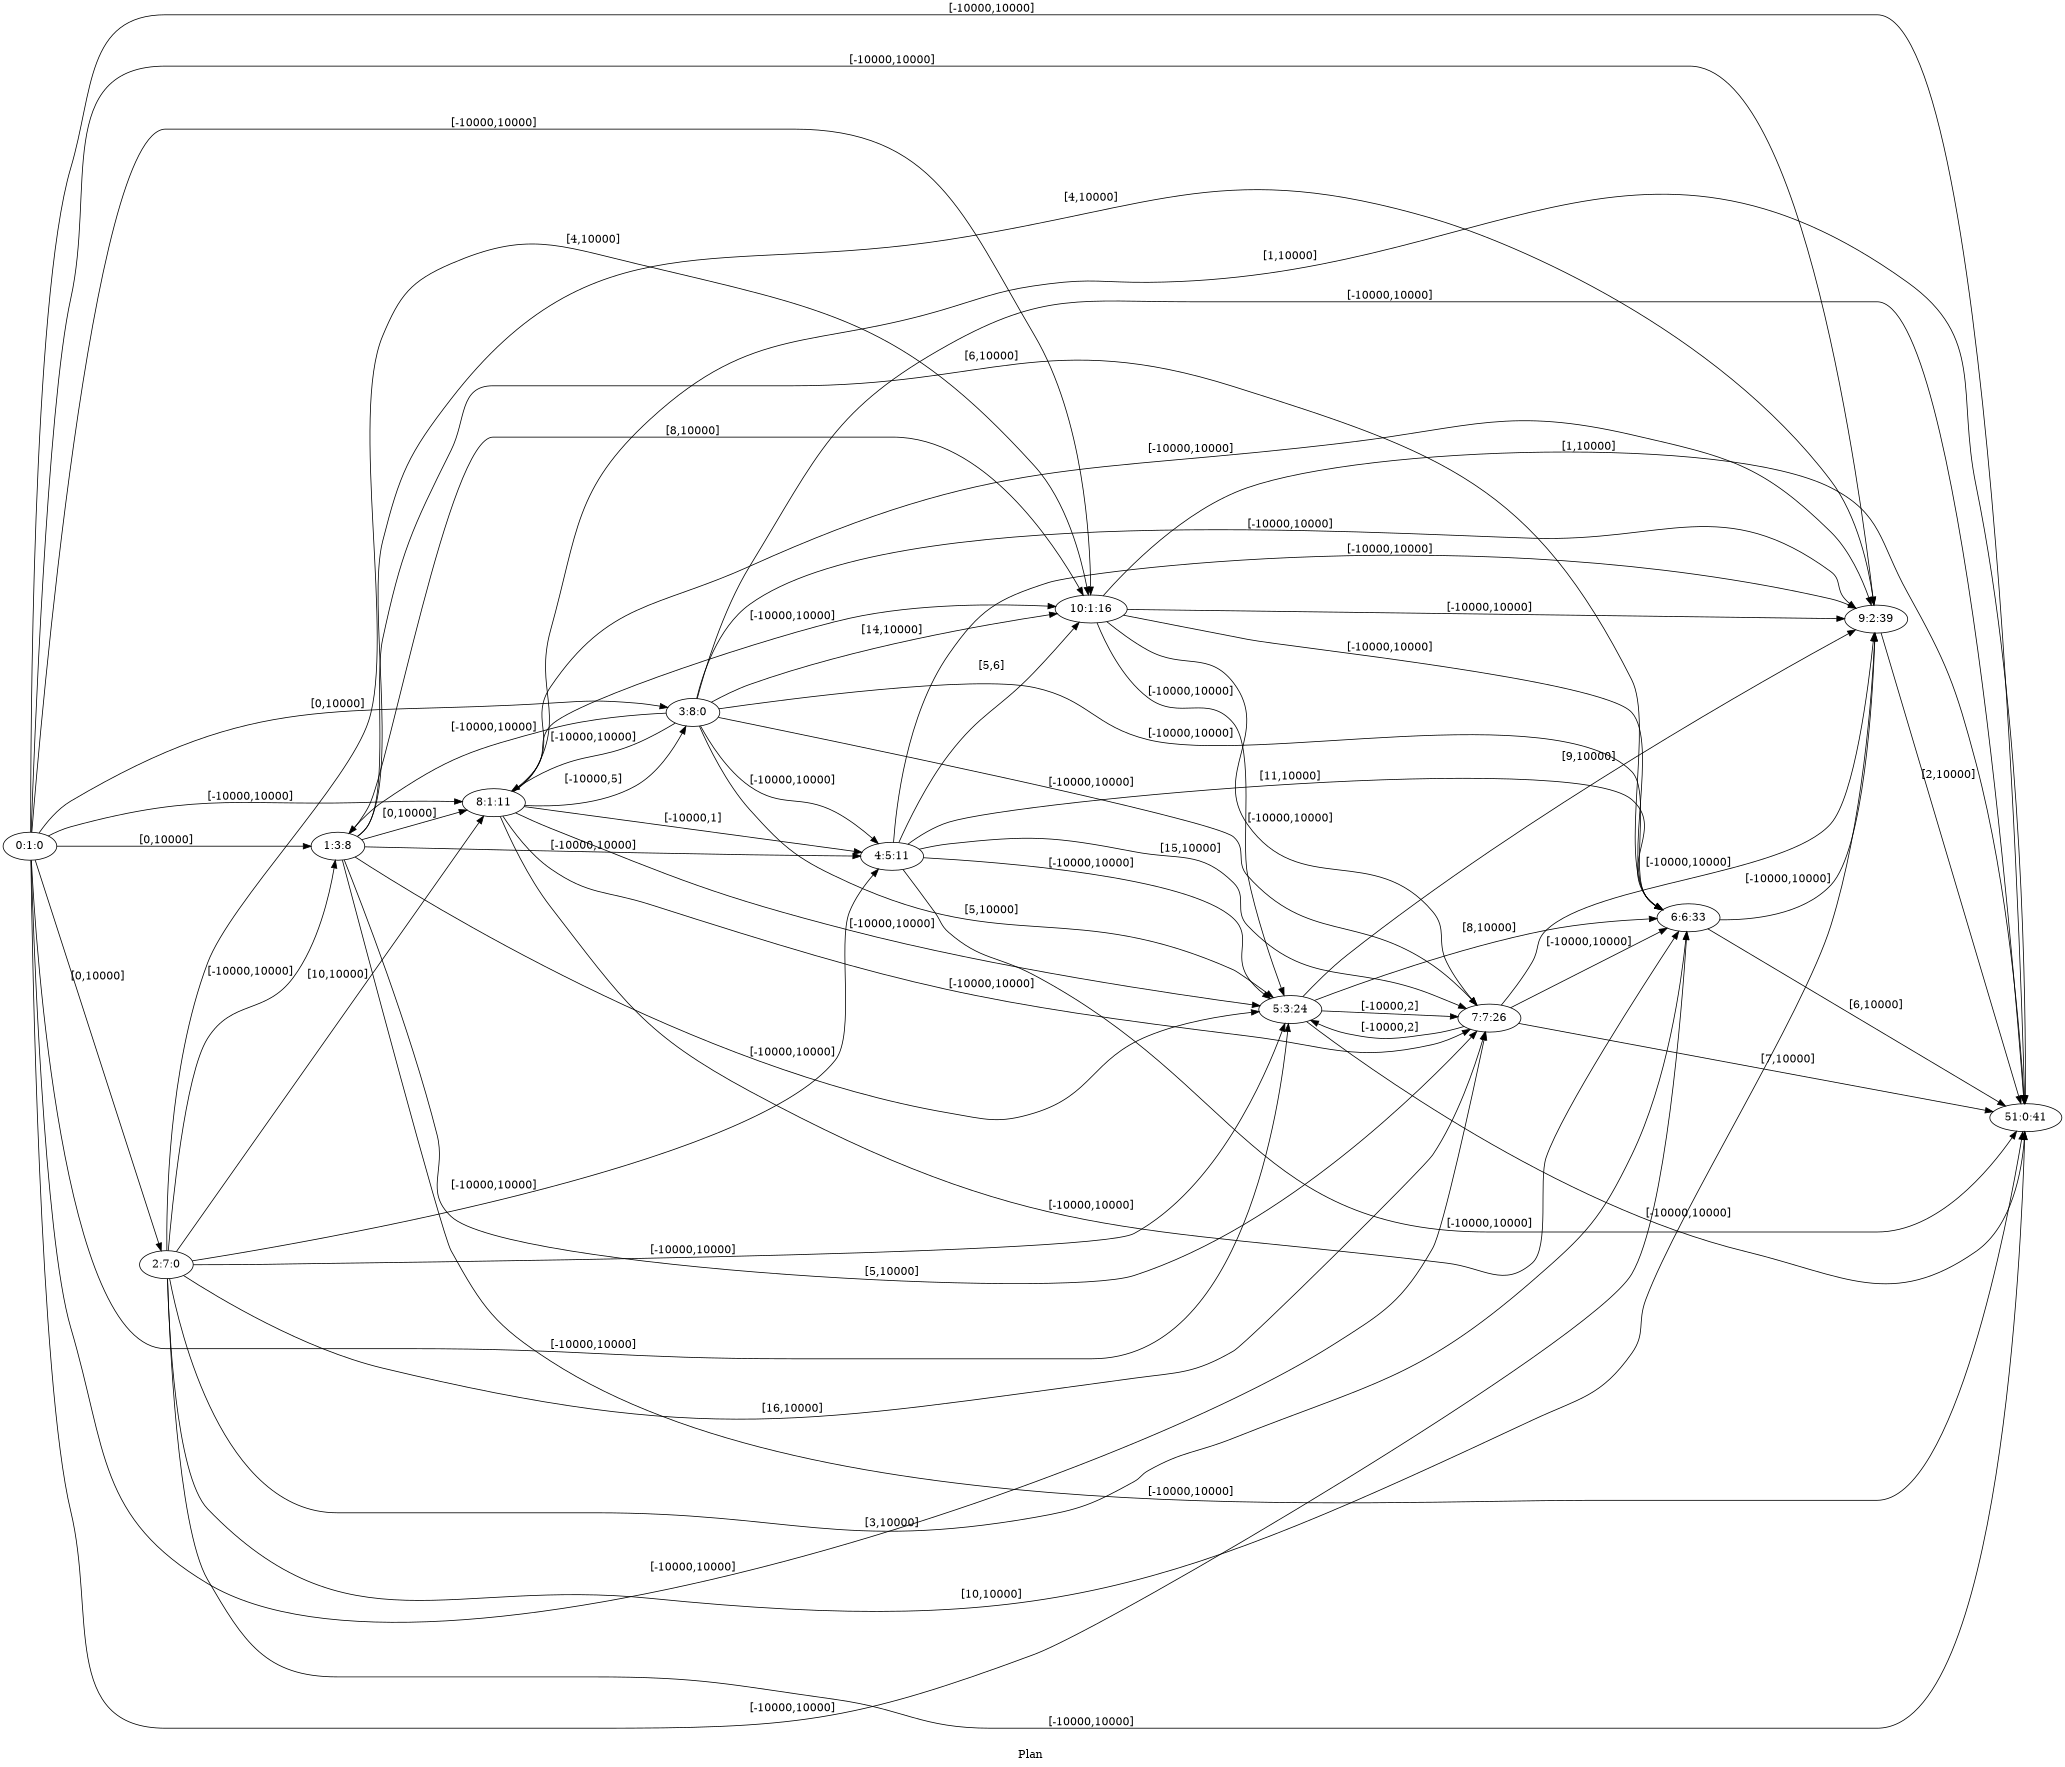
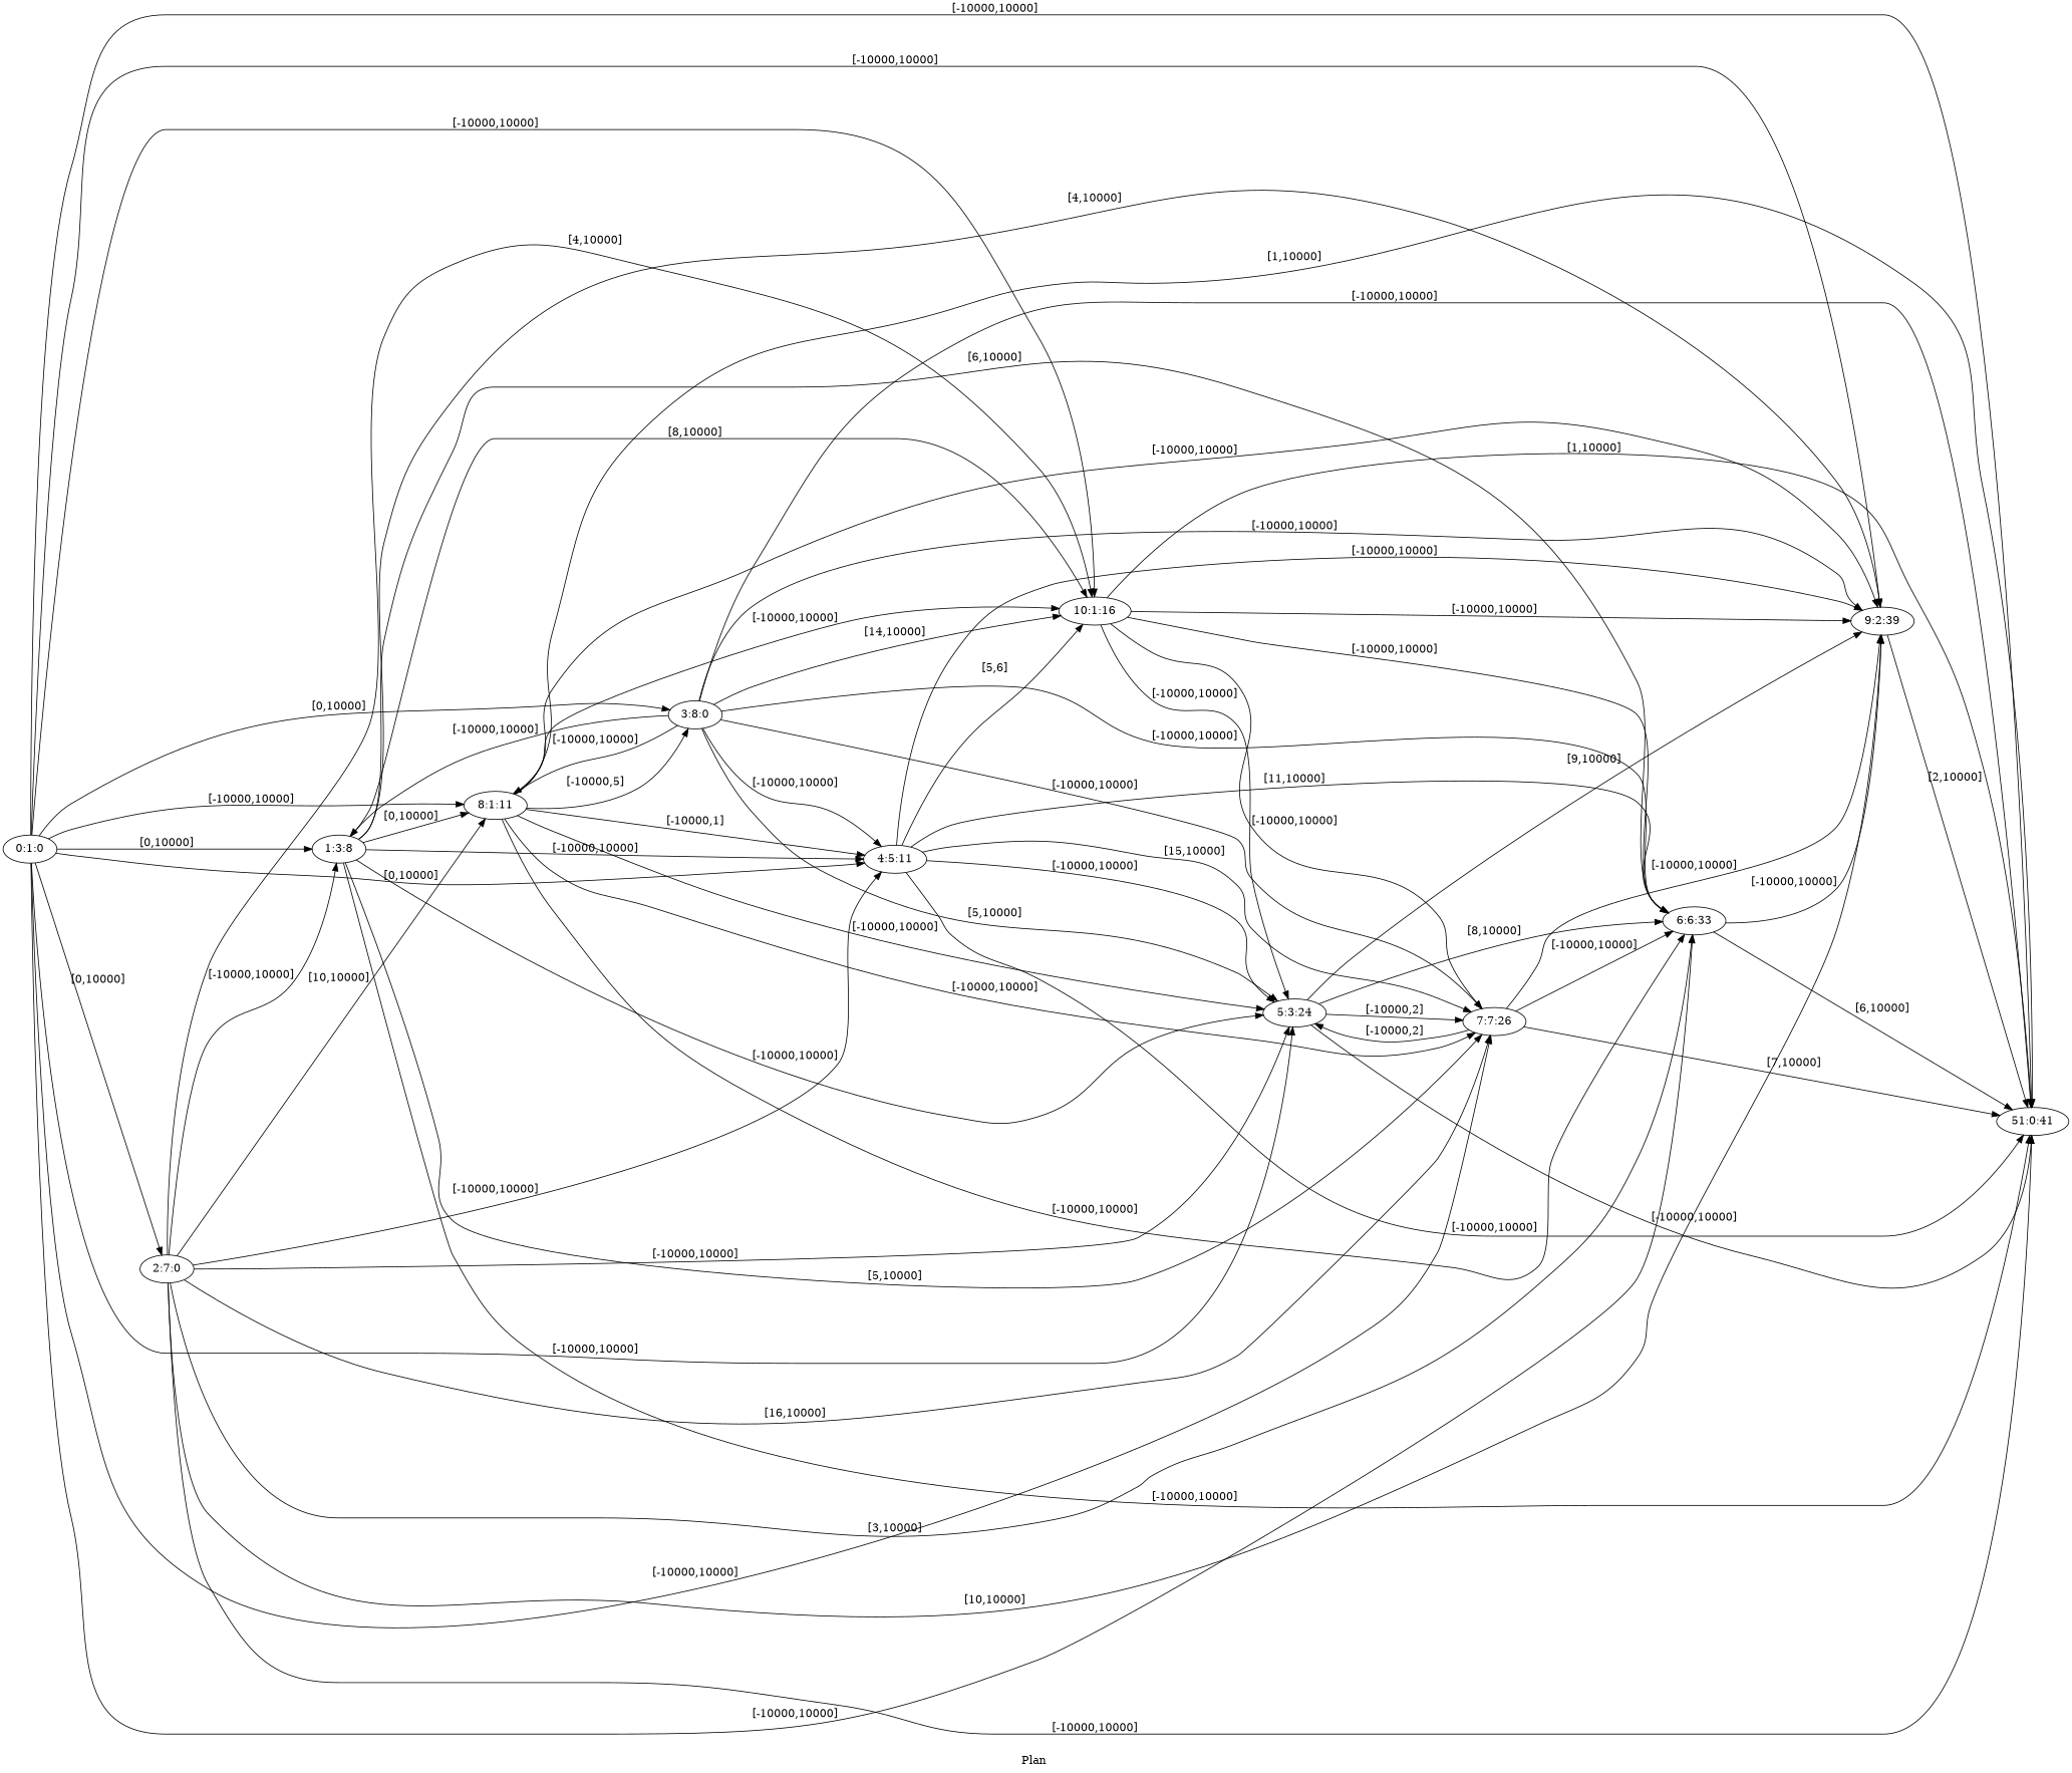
  digraph {
    fldt=0.758989
    label="Plan "
    nodesep=.45
    rankdir=LR
    n1 [label="0:1:0"]
    "1:3:8"
    "2:7:0"
    "3:8:0"
    "4:5:11"
    "5:3:24"
    "6:6:33"
    "7:7:26"
    "8:1:11"
    "9:2:39"
    "10:1:16"
    n12 [label="51:0:41"]
    n1 -> "1:3:8" [label="[0,10000]"]
    n1 -> "2:7:0" [label="[0,10000]"]
    n1 -> "3:8:0" [label="[0,10000]"]
+   n1 -> "4:5:11" [label="[0,10000]"]
    n1 -> "5:3:24" [label="[-10000,10000]"]
    n1 -> "6:6:33" [label="[-10000,10000]"]
    n1 -> "7:7:26" [label="[-10000,10000]"]
    n1 -> "8:1:11" [label="[-10000,10000]"]
    n1 -> "9:2:39" [label="[-10000,10000]"]
    n1 -> "10:1:16" [label="[-10000,10000]"]
    n1 -> n12 [label="[-10000,10000]"]
    "1:3:8" -> "4:5:11" [label="[-10000,10000]"]
    "1:3:8" -> "5:3:24" [label="[-10000,10000]"]
    "1:3:8" -> "6:6:33" [label="[6,10000]"]
    "1:3:8" -> "7:7:26" [label="[5,10000]"]
    "1:3:8" -> "8:1:11" [label="[0,10000]"]
    "1:3:8" -> "9:2:39" [label="[4,10000]"]
    "1:3:8" -> "10:1:16" [label="[8,10000]"]
    "1:3:8" -> n12 [label="[-10000,10000]"]
    "2:7:0" -> "1:3:8" [label="[-10000,10000]"]
    "2:7:0" -> "4:5:11" [label="[-10000,10000]"]
    "2:7:0" -> "5:3:24" [label="[-10000,10000]"]
    "2:7:0" -> "6:6:33" [label="[3,10000]"]
    "2:7:0" -> "7:7:26" [label="[16,10000]"]
    "2:7:0" -> "8:1:11" [label="[10,10000]"]
    "2:7:0" -> "9:2:39" [label="[10,10000]"]
    "2:7:0" -> "10:1:16" [label="[4,10000]"]
    "2:7:0" -> n12 [label="[-10000,10000]"]
    "3:8:0" -> "1:3:8" [label="[-10000,10000]"]
    "3:8:0" -> "4:5:11" [label="[-10000,10000]"]
    "3:8:0" -> "5:3:24" [label="[5,10000]"]
    "3:8:0" -> "6:6:33" [label="[-10000,10000]"]
    "3:8:0" -> "7:7:26" [label="[-10000,10000]"]
    "3:8:0" -> "8:1:11" [label="[-10000,10000]"]
    "3:8:0" -> "9:2:39" [label="[-10000,10000]"]
    "3:8:0" -> "10:1:16" [label="[14,10000]"]
    "3:8:0" -> n12 [label="[-10000,10000]"]
    "4:5:11" -> "5:3:24" [label="[-10000,10000]"]
    "4:5:11" -> "6:6:33" [label="[11,10000]"]
    "4:5:11" -> "7:7:26" [label="[15,10000]"]
    "4:5:11" -> "9:2:39" [label="[-10000,10000]"]
    "4:5:11" -> "10:1:16" [label="[5,6]"]
    "4:5:11" -> n12 [label="[-10000,10000]"]
    "5:3:24" -> "6:6:33" [label="[8,10000]"]
    "5:3:24" -> "7:7:26" [label="[-10000,2]"]
    "5:3:24" -> "9:2:39" [label="[9,10000]"]
    "5:3:24" -> n12 [label="[-10000,10000]"]
    "6:6:33" -> "9:2:39" [label="[-10000,10000]"]
    "6:6:33" -> n12 [label="[6,10000]"]
    "7:7:26" -> "5:3:24" [label="[-10000,2]"]
    "7:7:26" -> "6:6:33" [label="[-10000,10000]"]
    "7:7:26" -> "9:2:39" [label="[-10000,10000]"]
    "7:7:26" -> n12 [label="[7,10000]"]
    "8:1:11" -> "3:8:0" [label="[-10000,5]"]
    "8:1:11" -> "4:5:11" [label="[-10000,1]"]
    "8:1:11" -> "5:3:24" [label="[-10000,10000]"]
    "8:1:11" -> "6:6:33" [label="[-10000,10000]"]
    "8:1:11" -> "7:7:26" [label="[-10000,10000]"]
    "8:1:11" -> "9:2:39" [label="[-10000,10000]"]
    "8:1:11" -> "10:1:16" [label="[-10000,10000]"]
    "8:1:11" -> n12 [label="[1,10000]"]
    "9:2:39" -> n12 [label="[2,10000]"]
    "10:1:16" -> "5:3:24" [label="[-10000,10000]"]
    "10:1:16" -> "6:6:33" [label="[-10000,10000]"]
    "10:1:16" -> "7:7:26" [label="[-10000,10000]"]
    "10:1:16" -> "9:2:39" [label="[-10000,10000]"]
    "10:1:16" -> n12 [label="[1,10000]"]
  }
